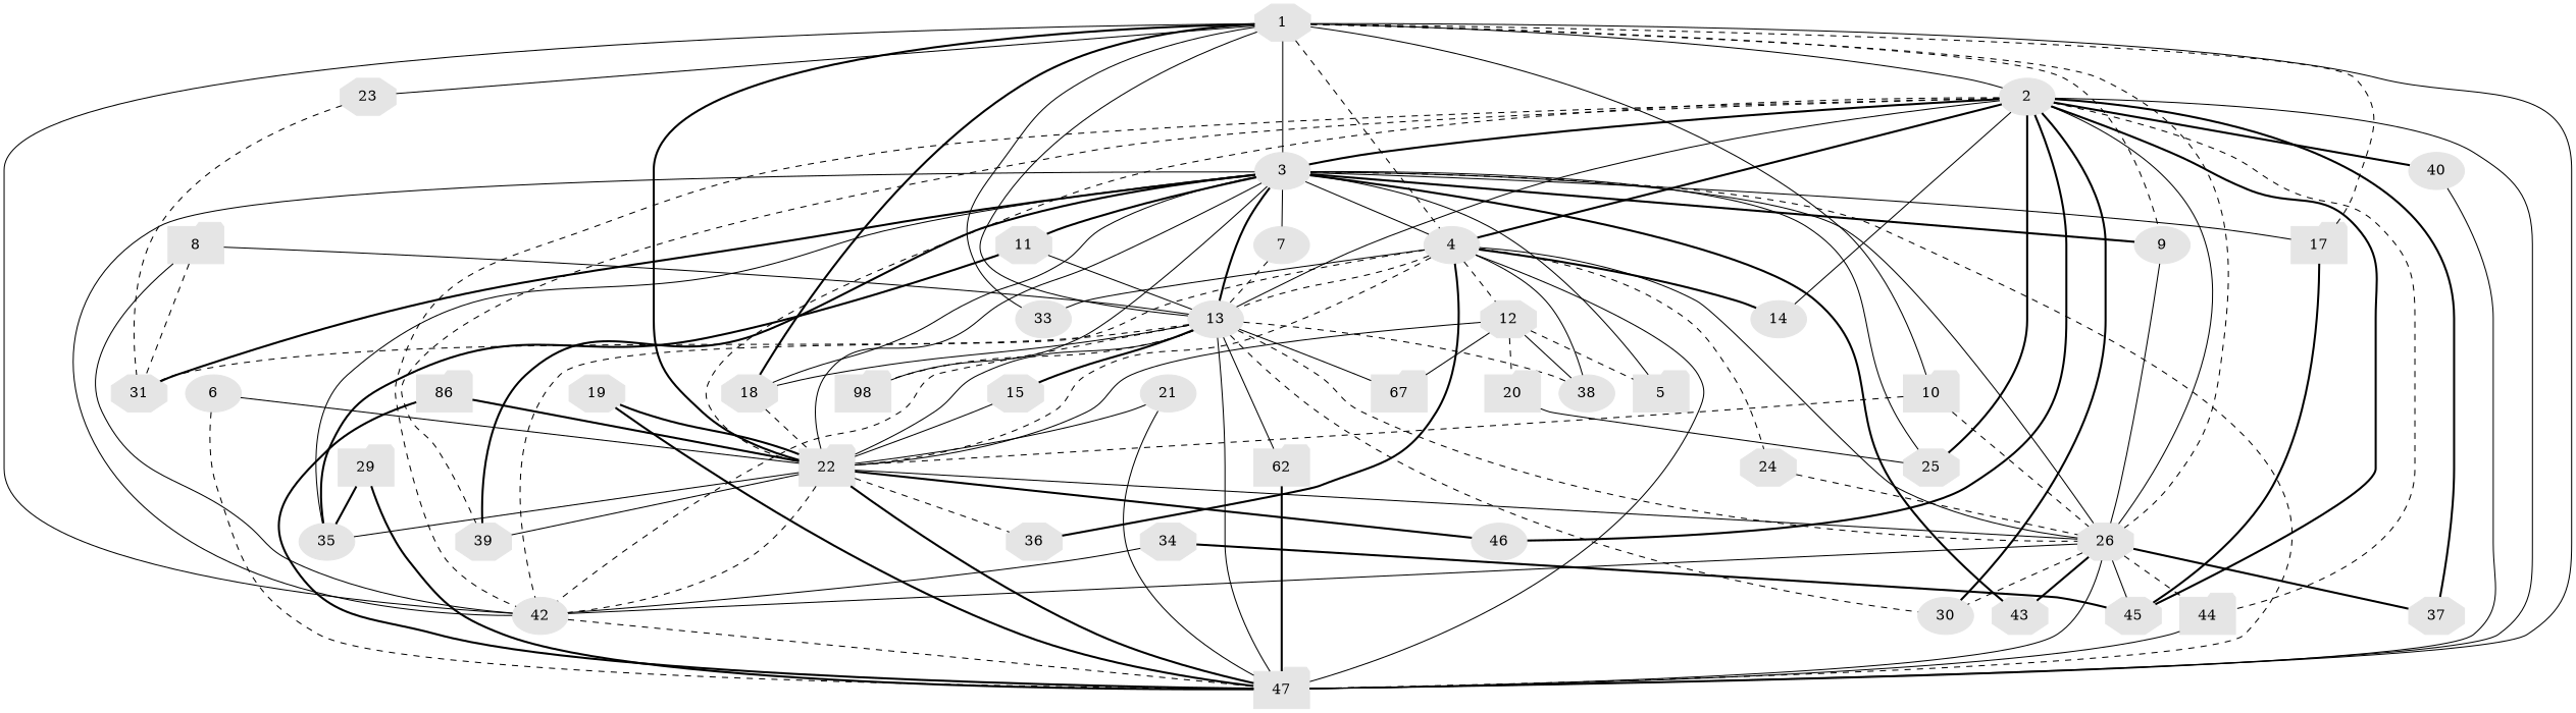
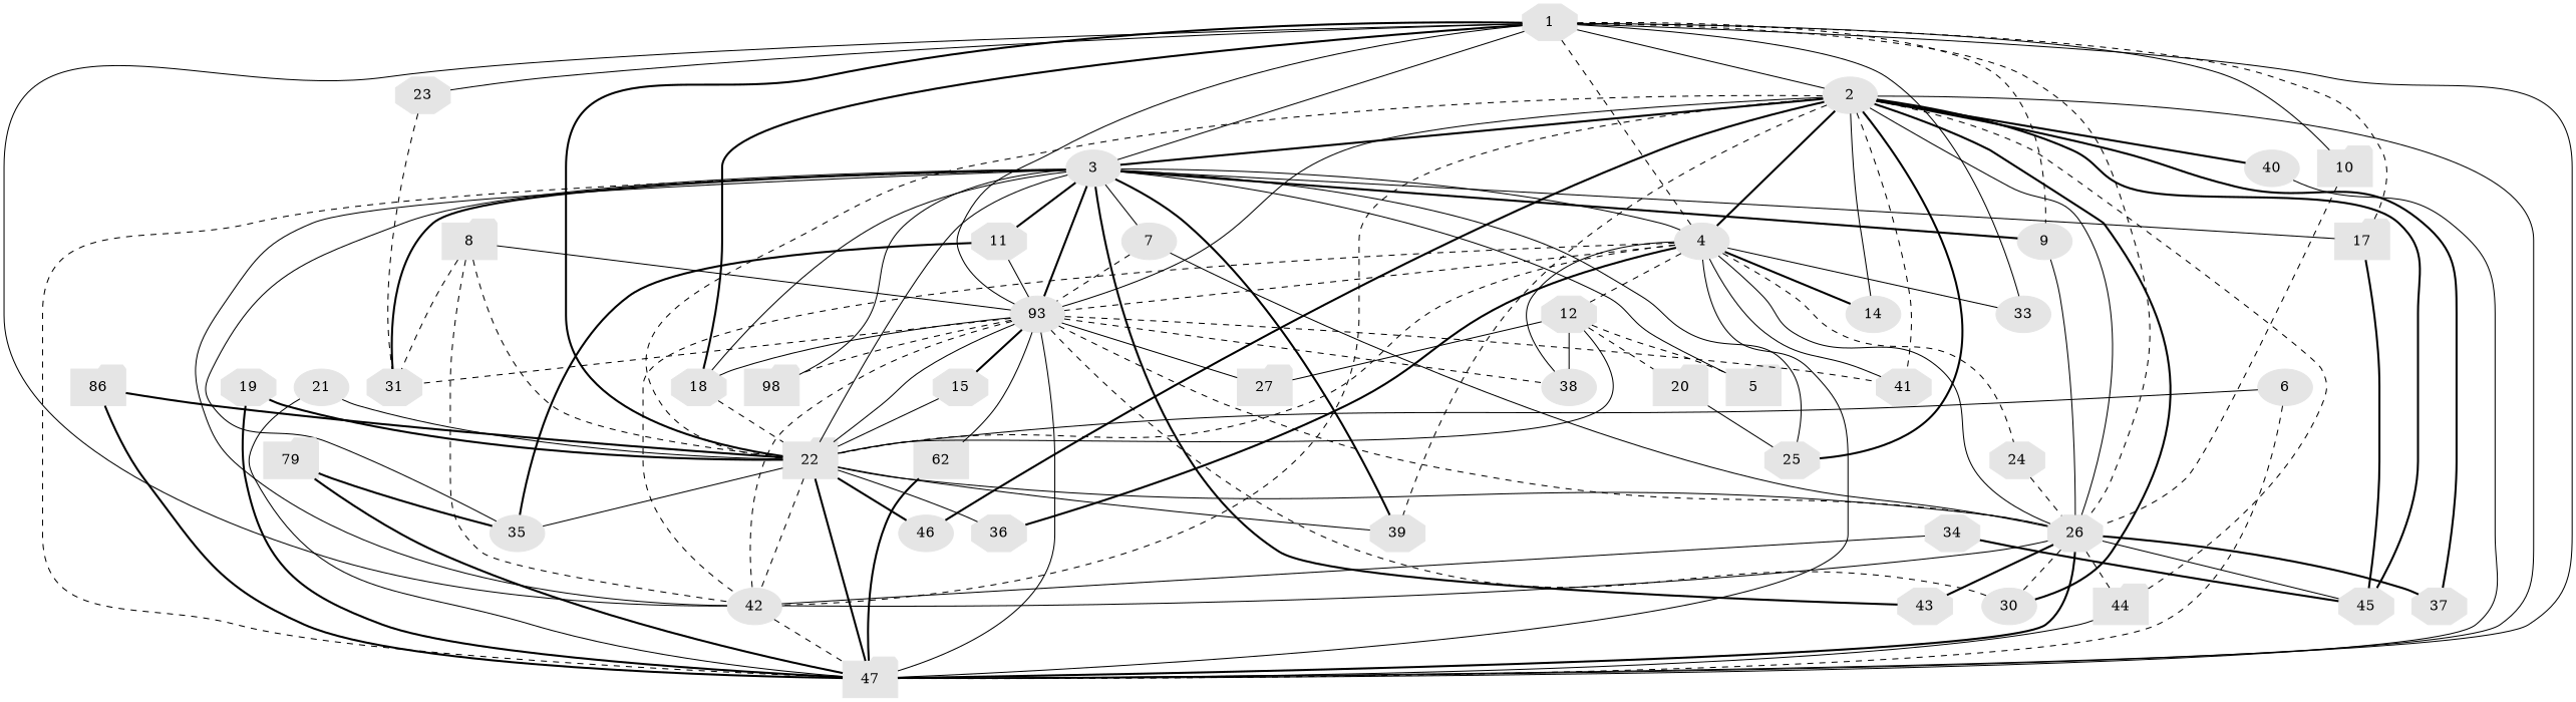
  graph {
    node [color=gray90 shape=octagon style=filled]
    edge [style=solid weight=1.0]
    2 [shape=ellipse]
    1
    3 [shape=ellipse]
    4 [shape=ellipse]
    9 [shape=ellipse]
    10 [shape=folder]
-   13 [shape=ellipse]
+   13 [shape=ellipse label=93]
    17 [shape=folder]
    18
    22 [shape=folder]
    23
    26
    33 [shape=ellipse]
    42 [shape=ellipse]
    47 [shape=folder]
    14 [shape=ellipse]
    25
    30 [shape=ellipse]
    37
    39
    40 [shape=ellipse]
+   41
    44 [shape=folder]
    45
    46 [shape=ellipse]
    5 [shape=folder]
    7 [shape=ellipse]
    11
    n29 [label=98 shape=folder]
    31
    35 [shape=ellipse]
    43
    12
    24
    36
    38 [shape=ellipse]
-   27 [shape=folder label=67]
+   27 [shape=folder]
    15
    n39 [label=62 shape=folder]
    20 [shape=folder]
    6 [shape=ellipse]
    8 [shape=folder]
    n43 [label=86 shape=folder]
    19
    21 [shape=ellipse]
-   29 [shape=folder]
+   29 [shape=folder label=79]
    34
    2 -- 3 [style=bold]
    2 -- 4 [style=bold]
    2 -- 13 [weight=2.0]
    2 -- 22 [style=dashed]
    2 -- 26
    2 -- 42 [style=dashed]
    2 -- 47
    2 -- 14
    2 -- 25 [style=bold]
    2 -- 30 [style=bold]
    2 -- 37 [style=bold weight=2.0]
    2 -- 39 [style=dashed]
    2 -- 40 [style=bold weight=2.0]
+   2 -- 41 [style=dashed]
    2 -- 44 [style=dashed]
    2 -- 45 [style=bold]
    2 -- 46 [style=bold]
    1 -- 2 [weight=2.0]
    1 -- 3 [weight=2.0]
    1 -- 4 [style=dashed weight=2.0]
    1 -- 9 [style=dashed]
    1 -- 10
    1 -- 13 [weight=3.0]
    1 -- 17 [style=dashed]
    1 -- 18 [style=bold]
    1 -- 22 [style=bold weight=4.0]
    1 -- 23
    1 -- 26 [style=dashed weight=4.0]
    1 -- 33
    1 -- 42 [weight=3.0]
    1 -- 47 [weight=2.0]
    3 -- 4
    3 -- 9 [style=bold]
    3 -- 13 [style=bold]
    3 -- 17
    3 -- 18
    3 -- 22
-   3 -- 26
+   7 -- 26
    3 -- 42
    3 -- 47 [style=dashed weight=2.0]
    3 -- 25
    3 -- 39 [style=bold]
    3 -- 5
    3 -- 7
    3 -- 11 [style=bold]
    3 -- n29
    3 -- 31 [style=bold]
    3 -- 35
    3 -- 43 [style=bold]
    4 -- 13 [style=dashed weight=2.0]
    4 -- 22 [style=dashed]
    4 -- 26
    4 -- 33
    4 -- 42 [style=dashed]
    4 -- 47
    4 -- 14 [style=bold weight=2.0]
+   4 -- 41
    4 -- 12 [style=dashed]
    4 -- 24 [style=dashed]
    4 -- 36 [style=bold]
    4 -- 38
    9 -- 26
-   10 -- 22 [style=dashed]
+   8 -- 22 [style=dashed]
    10 -- 26 [style=dashed]
    13 -- 18
    13 -- 22
    13 -- 26 [style=dashed]
    13 -- 42 [style=dashed]
    13 -- 47
    13 -- 30 [style=dashed]
+   13 -- 41 [style=dashed weight=2.0]
    13 -- n29 [style=dashed]
    13 -- 31 [style=dashed]
    13 -- 38 [style=dashed]
    13 -- 27 [weight=2.0]
    13 -- 15 [style=bold]
    13 -- n39
    17 -- 45 [style=bold]
    18 -- 22 [style=dashed]
    22 -- 26
    22 -- 42 [style=dashed]
    22 -- 47 [style=bold]
    22 -- 39
    22 -- 46 [style=bold]
    22 -- 35
-   22 -- 36 [style=dashed]
+   22 -- 36
    23 -- 31 [style=dashed]
    26 -- 42
-   26 -- 47
+   26 -- 47 [style=bold]
    26 -- 30 [style=dashed]
    26 -- 37 [style=bold]
    26 -- 44 [style=dashed]
    26 -- 45
    26 -- 43 [style=bold]
    42 -- 47 [style=dashed weight=2.0]
    40 -- 47
    44 -- 47
    7 -- 13 [style=dashed]
    11 -- 13
    11 -- 35 [style=bold]
    12 -- 22
    12 -- 5 [style=dashed]
    12 -- 38
    12 -- 27
    12 -- 20 [style=dashed]
    24 -- 26 [style=dashed]
    15 -- 22
    n39 -- 47 [style=bold]
    20 -- 25
    6 -- 22
    6 -- 47 [style=dashed]
    8 -- 13
-   8 -- 42
+   8 -- 42 [style=dashed]
    8 -- 31 [style=dashed]
    n43 -- 22 [style=bold]
    n43 -- 47 [style=bold]
    19 -- 22 [style=bold]
    19 -- 47 [style=bold]
    21 -- 22
    21 -- 47
    29 -- 47 [style=bold]
    29 -- 35 [style=bold]
    34 -- 42
    34 -- 45 [style=bold]
  }
